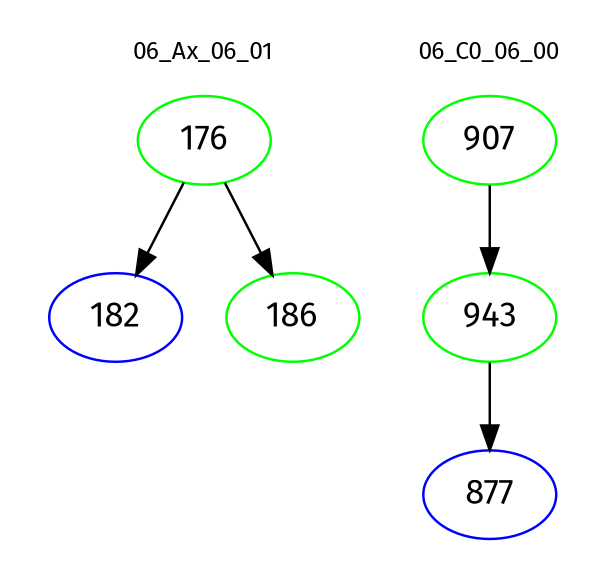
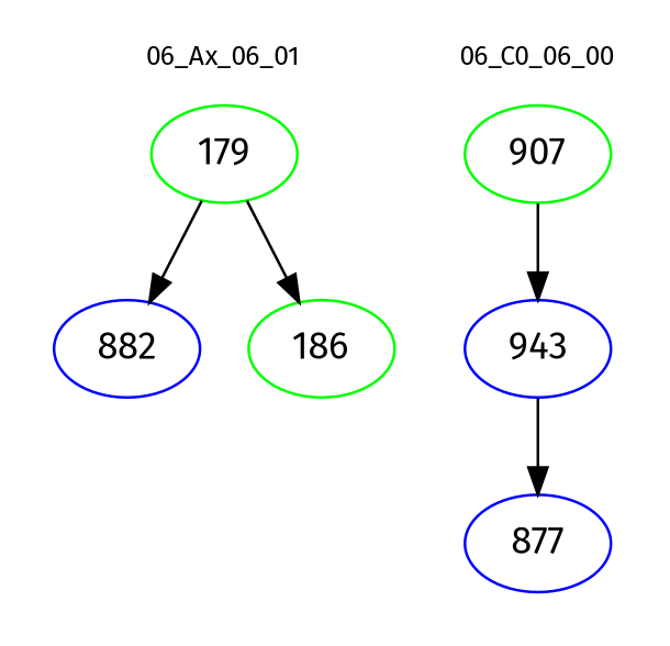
  digraph {
    fontname="Fira Sans"
    node [color=green fontname="Fira Sans"]
    edge [color=black fontname="Fira Sans"]
-   n1 [label=176]
-   n2 [color=blue label=182]
+   n1 [label=179]
+   n2 [color=blue label=882]
    n3 [label=186]
    n4 [label=907]
    n5 [color=blue label=877]
-   n6 [label=943]
+   n6 [color=blue label=943]
    subgraph cluster_1 {
      color=white
      fontsize=10
      label="06_Ax_06_01"
      n1
      n2
      n3
    }
    subgraph cluster_2 {
      color=white
      fontsize=10
      label="06_C0_06_00"
      n4
      n5
      n6
    }
    n1 -> n2
    n1 -> n3
    n4 -> n6
    n6 -> n5
  }
